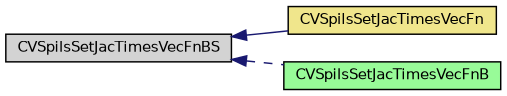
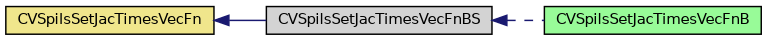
  digraph {
    rankdir=LR
    node [color=black fontname=Helvetica fontsize=10 shape=record style=filled]
    edge [color=midnightblue dir=back fontname=Helvetica fontsize=10 labelfontname=Helvetica labelfontsize=10]
    n1 [fillcolor=khaki fontcolor=black height=0.2 label=CVSpilsSetJacTimesVecFn width=0.4]
    n2 [fillcolor=lightgrey height=0.2 label=CVSpilsSetJacTimesVecFnBS width=0.4]
    n3 [fillcolor=palegreen height=0.2 label=CVSpilsSetJacTimesVecFnB width=0.4]
-   n2 -> n1 [style=solid]
+   n1 -> n2 [style=solid]
    n2 -> n3 [style=dashed]
  }
